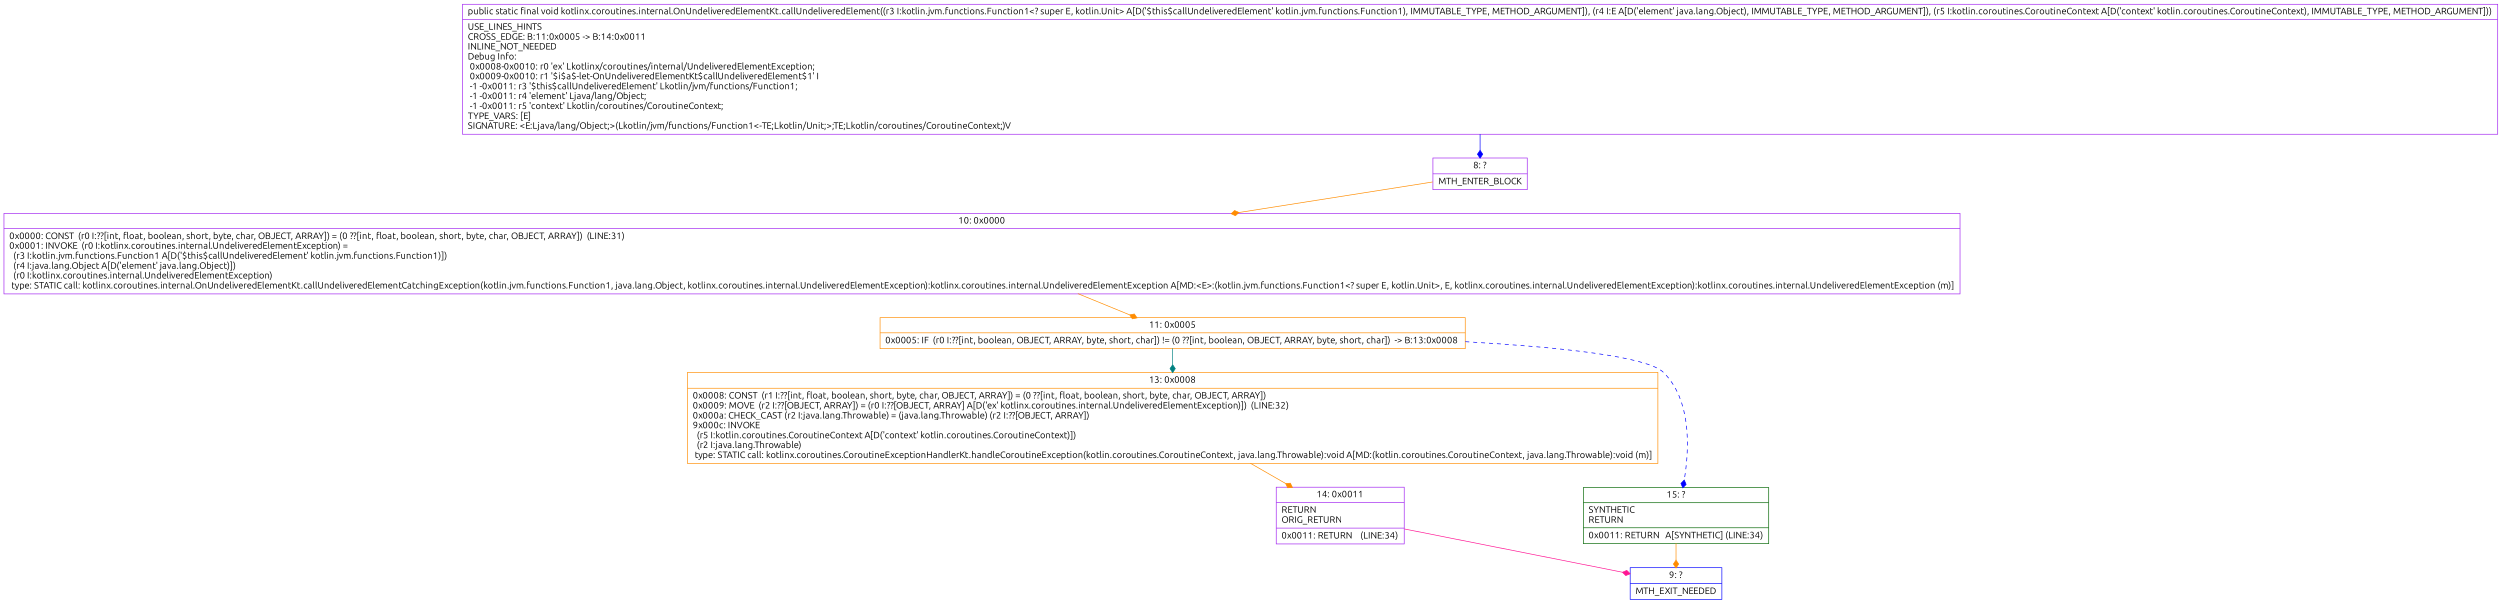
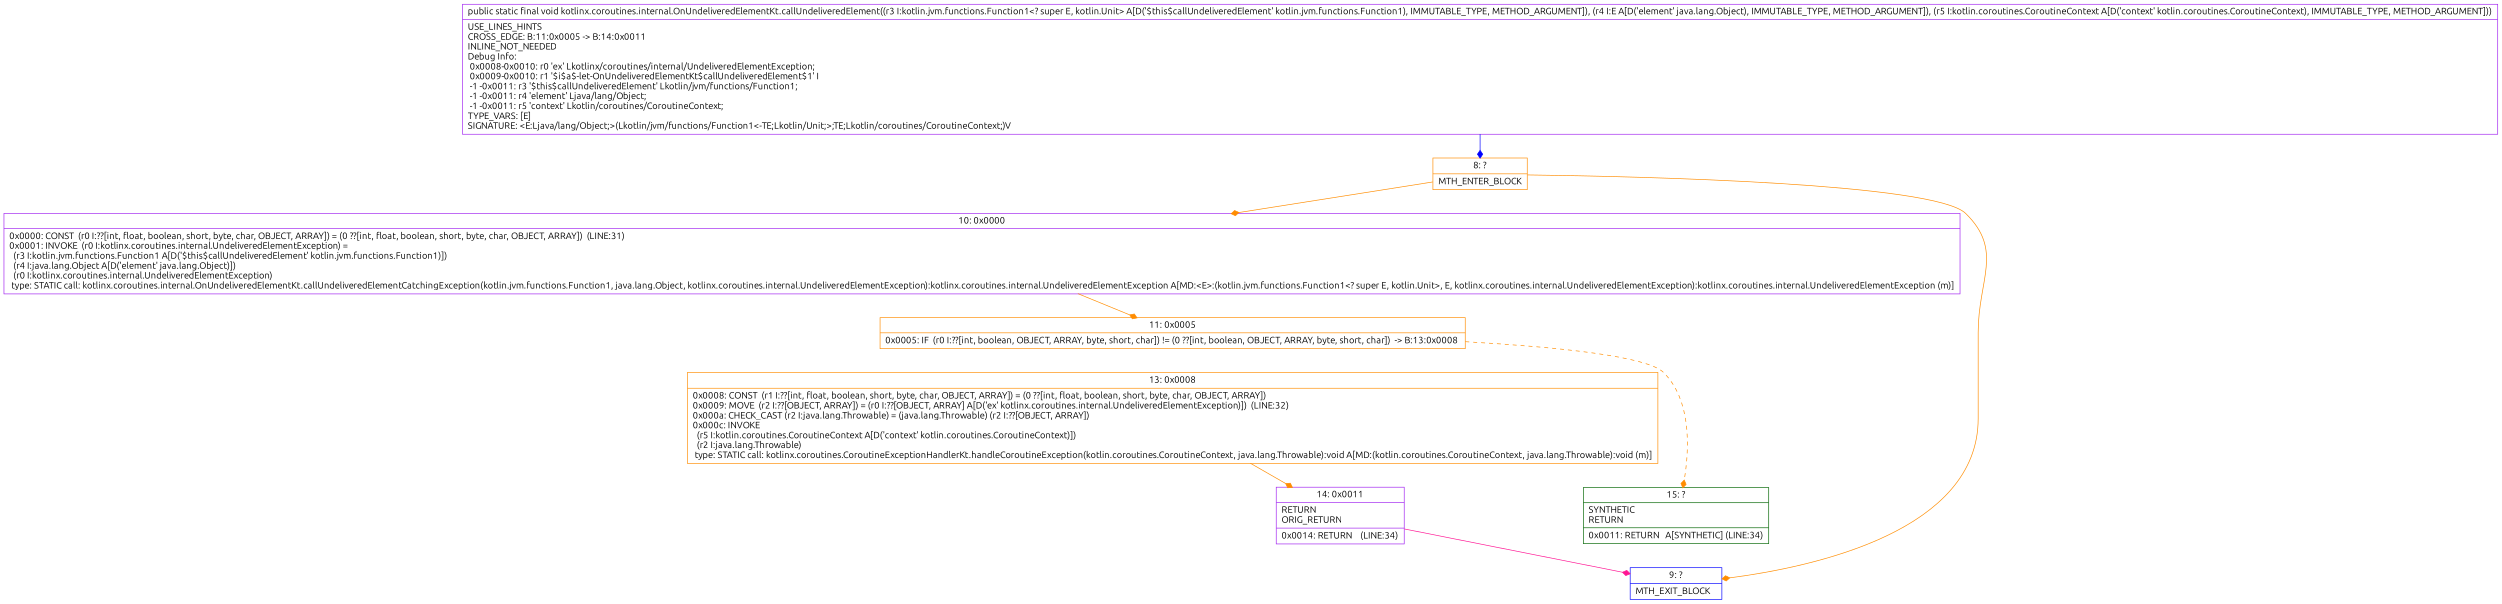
  digraph {
    fontname=Ubuntu
    node [color=purple fontname=Ubuntu shape=record]
    edge [arrowhead=diamond color=darkorange fontname=Ubuntu]
-   n1 [label="{8\:\ ?|MTH_ENTER_BLOCK\l}"]
+   n1 [color=darkorange label="{8\:\ ?|MTH_ENTER_BLOCK\l}"]
    n2 [label="{10\:\ 0x0000|0x0000: CONST  (r0 I:??[int, float, boolean, short, byte, char, OBJECT, ARRAY]) = (0 ??[int, float, boolean, short, byte, char, OBJECT, ARRAY])  (LINE:31)\l0x0001: INVOKE  (r0 I:kotlinx.coroutines.internal.UndeliveredElementException) = \l  (r3 I:kotlin.jvm.functions.Function1 A[D('$this$callUndeliveredElement' kotlin.jvm.functions.Function1)])\l  (r4 I:java.lang.Object A[D('element' java.lang.Object)])\l  (r0 I:kotlinx.coroutines.internal.UndeliveredElementException)\l type: STATIC call: kotlinx.coroutines.internal.OnUndeliveredElementKt.callUndeliveredElementCatchingException(kotlin.jvm.functions.Function1, java.lang.Object, kotlinx.coroutines.internal.UndeliveredElementException):kotlinx.coroutines.internal.UndeliveredElementException A[MD:\<E\>:(kotlin.jvm.functions.Function1\<? super E, kotlin.Unit\>, E, kotlinx.coroutines.internal.UndeliveredElementException):kotlinx.coroutines.internal.UndeliveredElementException (m)]\l}"]
    n3 [color=darkorange label="{11\:\ 0x0005|0x0005: IF  (r0 I:??[int, boolean, OBJECT, ARRAY, byte, short, char]) != (0 ??[int, boolean, OBJECT, ARRAY, byte, short, char])  \-\> B:13:0x0008 \l}"]
-   n4 [color=darkorange label="{13\:\ 0x0008|0x0008: CONST  (r1 I:??[int, float, boolean, short, byte, char, OBJECT, ARRAY]) = (0 ??[int, float, boolean, short, byte, char, OBJECT, ARRAY]) \l0x0009: MOVE  (r2 I:??[OBJECT, ARRAY]) = (r0 I:??[OBJECT, ARRAY] A[D('ex' kotlinx.coroutines.internal.UndeliveredElementException)])  (LINE:32)\l0x000a: CHECK_CAST (r2 I:java.lang.Throwable) = (java.lang.Throwable) (r2 I:??[OBJECT, ARRAY]) \l9x000c: INVOKE  \l  (r5 I:kotlin.coroutines.CoroutineContext A[D('context' kotlin.coroutines.CoroutineContext)])\l  (r2 I:java.lang.Throwable)\l type: STATIC call: kotlinx.coroutines.CoroutineExceptionHandlerKt.handleCoroutineException(kotlin.coroutines.CoroutineContext, java.lang.Throwable):void A[MD:(kotlin.coroutines.CoroutineContext, java.lang.Throwable):void (m)]\l}"]
+   n4 [color=darkorange label="{13\:\ 0x0008|0x0008: CONST  (r1 I:??[int, float, boolean, short, byte, char, OBJECT, ARRAY]) = (0 ??[int, float, boolean, short, byte, char, OBJECT, ARRAY]) \l0x0009: MOVE  (r2 I:??[OBJECT, ARRAY]) = (r0 I:??[OBJECT, ARRAY] A[D('ex' kotlinx.coroutines.internal.UndeliveredElementException)])  (LINE:32)\l0x000a: CHECK_CAST (r2 I:java.lang.Throwable) = (java.lang.Throwable) (r2 I:??[OBJECT, ARRAY]) \l0x000c: INVOKE  \l  (r5 I:kotlin.coroutines.CoroutineContext A[D('context' kotlin.coroutines.CoroutineContext)])\l  (r2 I:java.lang.Throwable)\l type: STATIC call: kotlinx.coroutines.CoroutineExceptionHandlerKt.handleCoroutineException(kotlin.coroutines.CoroutineContext, java.lang.Throwable):void A[MD:(kotlin.coroutines.CoroutineContext, java.lang.Throwable):void (m)]\l}"]
    n5 [color=darkgreen label="{15\:\ ?|SYNTHETIC\lRETURN\l|0x0011: RETURN   A[SYNTHETIC] (LINE:34)\l}"]
-   n6 [label="{14\:\ 0x0011|RETURN\lORIG_RETURN\l|0x0011: RETURN    (LINE:34)\l}"]
-   n7 [color=blue label="{9\:\ ?|MTH_EXIT_NEEDED\l}"]
+   n6 [label="{14\:\ 0x0011|RETURN\lORIG_RETURN\l|0x0014: RETURN    (LINE:34)\l}"]
+   n7 [color=blue label="{9\:\ ?|MTH_EXIT_BLOCK\l}"]
    n8 [label="{public static final void kotlinx.coroutines.internal.OnUndeliveredElementKt.callUndeliveredElement((r3 I:kotlin.jvm.functions.Function1\<? super E, kotlin.Unit\> A[D('$this$callUndeliveredElement' kotlin.jvm.functions.Function1), IMMUTABLE_TYPE, METHOD_ARGUMENT]), (r4 I:E A[D('element' java.lang.Object), IMMUTABLE_TYPE, METHOD_ARGUMENT]), (r5 I:kotlin.coroutines.CoroutineContext A[D('context' kotlin.coroutines.CoroutineContext), IMMUTABLE_TYPE, METHOD_ARGUMENT]))  | USE_LINES_HINTS\lCROSS_EDGE: B:11:0x0005 \-\> B:14:0x0011\lINLINE_NOT_NEEDED\lDebug Info:\l  0x0008\-0x0010: r0 'ex' Lkotlinx\/coroutines\/internal\/UndeliveredElementException;\l  0x0009\-0x0010: r1 '$i$a$\-let\-OnUndeliveredElementKt$callUndeliveredElement$1' I\l  \-1 \-0x0011: r3 '$this$callUndeliveredElement' Lkotlin\/jvm\/functions\/Function1;\l  \-1 \-0x0011: r4 'element' Ljava\/lang\/Object;\l  \-1 \-0x0011: r5 'context' Lkotlin\/coroutines\/CoroutineContext;\lTYPE_VARS: [E]\lSIGNATURE: \<E:Ljava\/lang\/Object;\>(Lkotlin\/jvm\/functions\/Function1\<\-TE;Lkotlin\/Unit;\>;TE;Lkotlin\/coroutines\/CoroutineContext;)V\l}"]
    n1 -> n2
    n2 -> n3
-   n3 -> n4 [color=teal]
-   n3 -> n5 [color=blue style=dashed]
+   n3 -> n5 [style=dashed]
    n4 -> n6
-   n5 -> n7
+   n1 -> n7
    n6 -> n7 [color=deeppink]
    n8 -> n1 [color=blue]
  }
